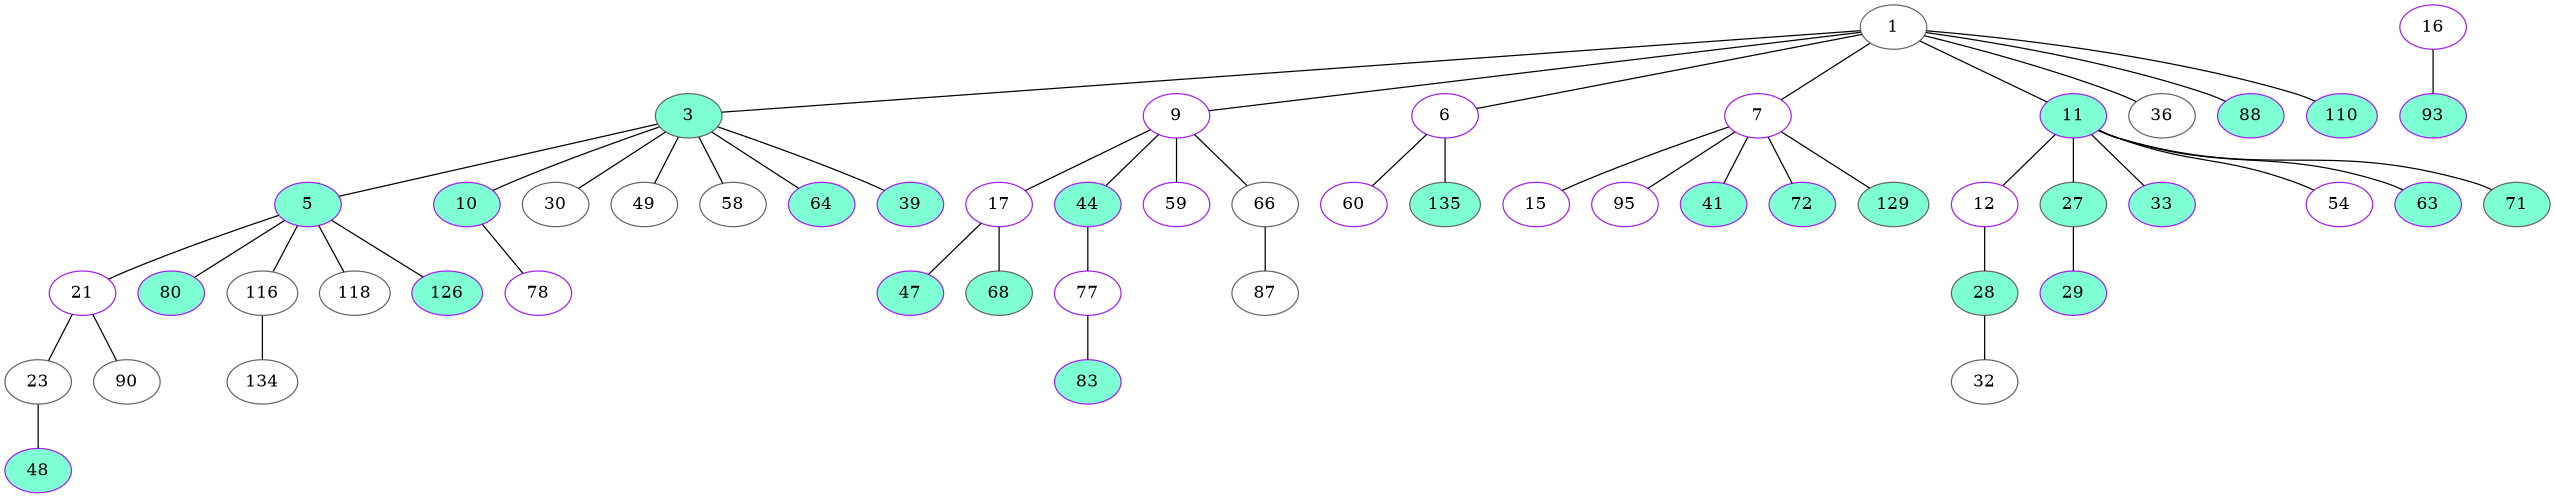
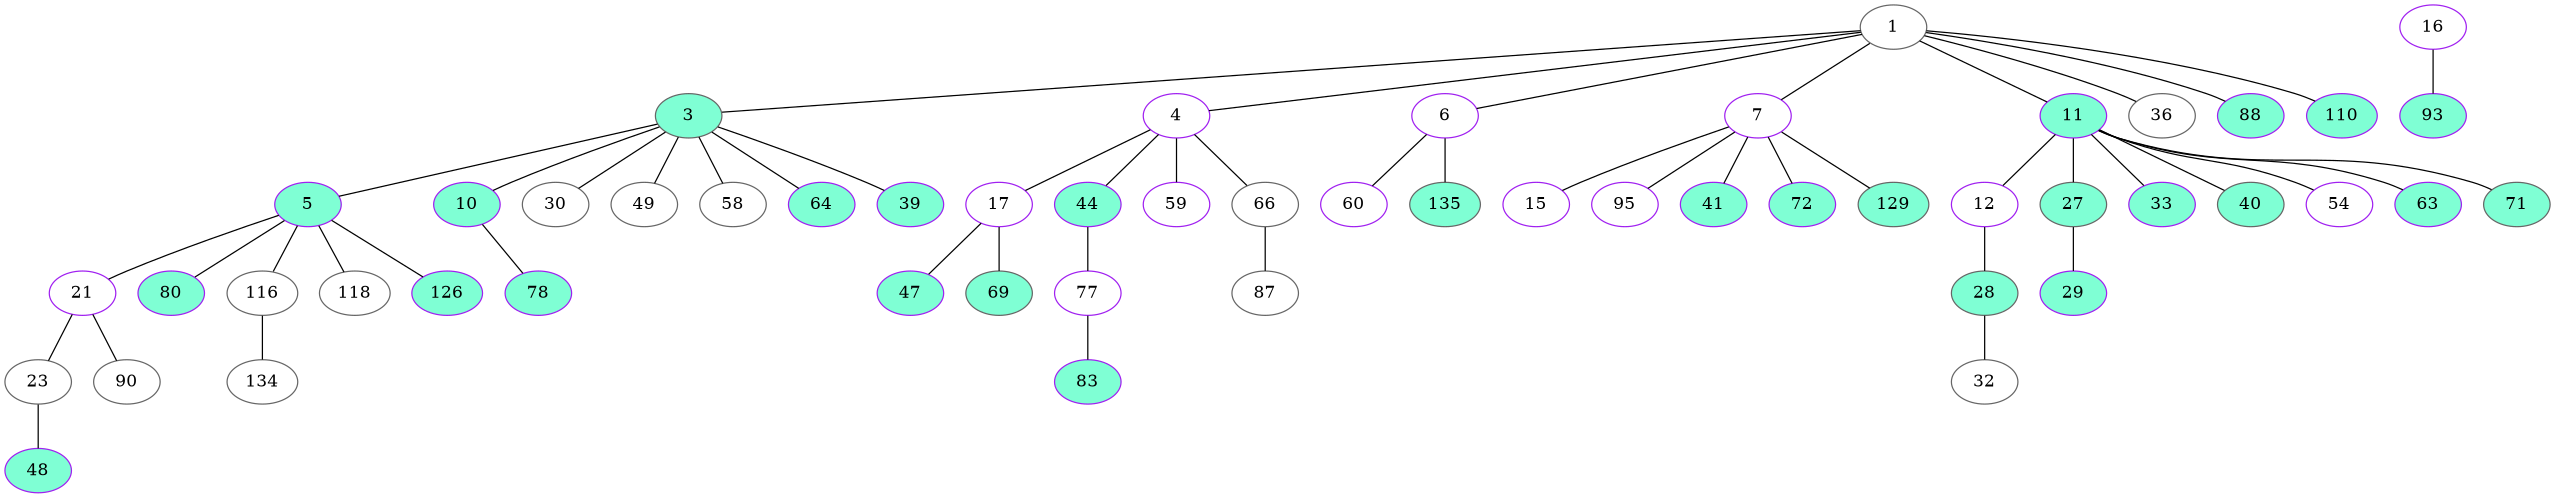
  graph {
    node [color=purple fillcolor=white style=filled]
    1 [color=gray40 super="+2"]
    3 [color=gray40 fillcolor=aquamarine super="+14+53+130+26"]
-   4 [super="+19+45+96" label=9]
+   4 [super="+19+45+96"]
    6 [super="+9+108"]
    7 [super="+8+79"]
    11 [fillcolor=aquamarine super="+13+37"]
    36 [color=gray40 super="+94"]
    88 [fillcolor=aquamarine]
    110 [fillcolor=aquamarine]
    5 [fillcolor=aquamarine super="+42+107+117+20"]
    10 [fillcolor=aquamarine super="+46"]
    30 [color=gray40 super="+63+113+95"]
    49 [color=gray40]
    58 [color=gray40]
    64 [fillcolor=aquamarine]
    n16 [fillcolor=aquamarine label=39]
    17 [super="+31+35+34"]
    44 [fillcolor=aquamarine]
    59 [super="+92"]
    66 [color=gray40]
    60
    135 [color=gray40 fillcolor=aquamarine]
    15 [super="+91+82"]
    n24 [label=95 super="+62+39"]
    41 [fillcolor=aquamarine super="+119+125"]
    72 [fillcolor=aquamarine super="+104"]
    129 [color=gray40 fillcolor=aquamarine]
    12 [super="+97"]
    27 [color=gray40 fillcolor=aquamarine super="+109"]
    33 [fillcolor=aquamarine super="+102+50"]
+   40 [color=gray40 fillcolor=aquamarine super="+73"]
    54
    n33 [fillcolor=aquamarine label=63]
    71 [color=gray40 fillcolor=aquamarine]
    21
    80 [fillcolor=aquamarine]
    116 [color=gray40]
    118 [color=gray40]
    126 [fillcolor=aquamarine]
-   78 [super="+120"]
+   78 [fillcolor=aquamarine super="+120"]
    47 [fillcolor=aquamarine super="+86"]
-   68 [color=gray40 fillcolor=aquamarine super="+123"]
+   68 [color=gray40 fillcolor=aquamarine super="+123" label=69]
    77
    87 [color=gray40 super="+133"]
    23 [color=gray40 super="+100"]
    90 [color=gray40]
    134 [color=gray40]
    28 [color=gray40 fillcolor=aquamarine]
    16 [super="+98+18"]
    93 [fillcolor=aquamarine]
    29 [fillcolor=aquamarine super="+51"]
    32 [color=gray40]
    48 [fillcolor=aquamarine super="+56"]
    83 [fillcolor=aquamarine]
    1 -- 3
    1 -- 4
    1 -- 6
    1 -- 7
    1 -- 11
    1 -- 36
    1 -- 88
    1 -- 110
    3 -- 5
    3 -- 10
    3 -- 30
    3 -- 49
    3 -- 58
    3 -- 64
    3 -- n16
    4 -- 17
    4 -- 44
    4 -- 59
    4 -- 66
    6 -- 60
    6 -- 135
    7 -- 15
    7 -- n24
    7 -- 41
    7 -- 72
    7 -- 129
    11 -- 12
    11 -- 27
    11 -- 33
+   11 -- 40
    11 -- 54
    11 -- n33
    11 -- 71
    5 -- 21
    5 -- 80
    5 -- 116
    5 -- 118
    5 -- 126
    10 -- 78
    17 -- 47
    17 -- 68
    44 -- 77
    66 -- 87
    12 -- 28
    27 -- 29
    21 -- 23
    21 -- 90
    116 -- 134
    77 -- 83
    23 -- 48
    28 -- 32
    16 -- 93
  }
